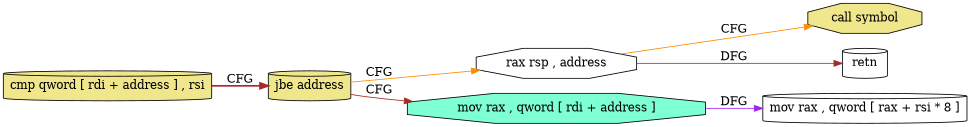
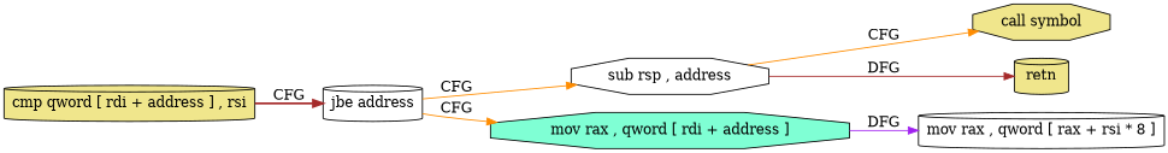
  digraph {
    rankdir=LR
    node [fillcolor=khaki shape=cylinder style=filled]
    edge [color=brown style=solid]
    n1 [label="cmp qword [ rdi + address ] , rsi"]
-   n2 [label="jbe address"]
-   n3 [fillcolor=white label="rax rsp , address" shape=octagon]
+   n2 [fillcolor=white label="jbe address"]
+   n3 [fillcolor=white label="sub rsp , address" shape=octagon]
    n4 [fillcolor=aquamarine label="mov rax , qword [ rdi + address ]" shape=octagon]
    n5 [label="call symbol" shape=octagon]
-   n6 [fillcolor=white label=retn]
+   n6 [label=retn]
    n7 [fillcolor=white label="mov rax , qword [ rax + rsi * 8 ]"]
    n1 -> n2 [label=CFG style=bold]
    n2 -> n3 [color=darkorange label=CFG]
-   n2 -> n4 [label=CFG]
+   n2 -> n4 [color=darkorange label=CFG]
    n3 -> n5 [color=darkorange label=CFG]
    n3 -> n6 [label=DFG]
    n4 -> n7 [color=purple label=DFG]
  }
